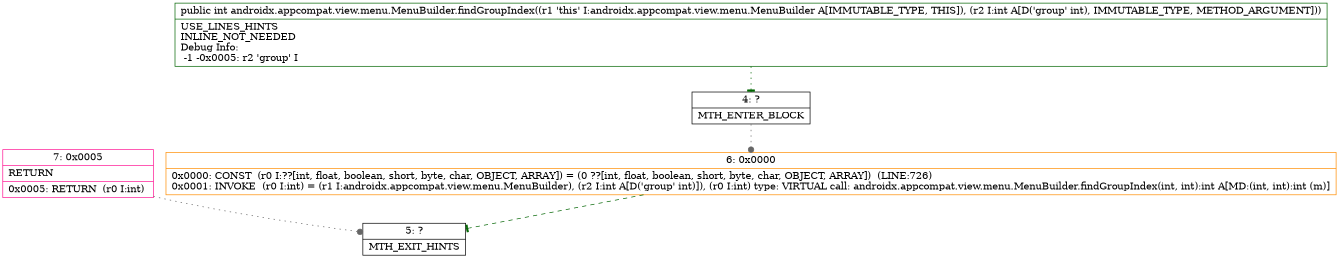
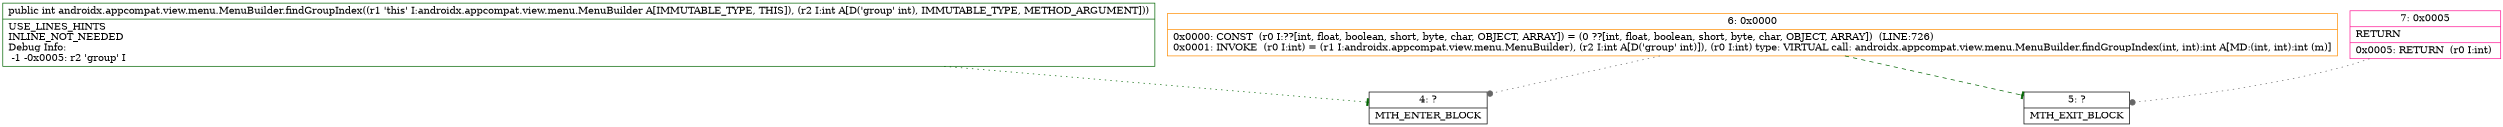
  digraph {
    node [color=black shape=record]
    edge [arrowhead=dot color=gray40 style=dotted]
    n1 [label="{4\:\ ?|MTH_ENTER_BLOCK\l}"]
    n2 [color=darkorange label="{6\:\ 0x0000|0x0000: CONST  (r0 I:??[int, float, boolean, short, byte, char, OBJECT, ARRAY]) = (0 ??[int, float, boolean, short, byte, char, OBJECT, ARRAY])  (LINE:726)\l0x0001: INVOKE  (r0 I:int) = (r1 I:androidx.appcompat.view.menu.MenuBuilder), (r2 I:int A[D('group' int)]), (r0 I:int) type: VIRTUAL call: androidx.appcompat.view.menu.MenuBuilder.findGroupIndex(int, int):int A[MD:(int, int):int (m)]\l}"]
-   n3 [label="{5\:\ ?|MTH_EXIT_HINTS\l}"]
+   n3 [label="{5\:\ ?|MTH_EXIT_BLOCK\l}"]
    n4 [color=deeppink label="{7\:\ 0x0005|RETURN\l|0x0005: RETURN  (r0 I:int) \l}"]
    n5 [color=darkgreen label="{public int androidx.appcompat.view.menu.MenuBuilder.findGroupIndex((r1 'this' I:androidx.appcompat.view.menu.MenuBuilder A[IMMUTABLE_TYPE, THIS]), (r2 I:int A[D('group' int), IMMUTABLE_TYPE, METHOD_ARGUMENT]))  | USE_LINES_HINTS\lINLINE_NOT_NEEDED\lDebug Info:\l  \-1 \-0x0005: r2 'group' I\l}"]
-   n1 -> n2
+   n2 -> n1
    n2 -> n3 [arrowhead=tee color=darkgreen style=dashed]
    n4 -> n3
    n5 -> n1 [arrowhead=tee color=darkgreen]
  }
